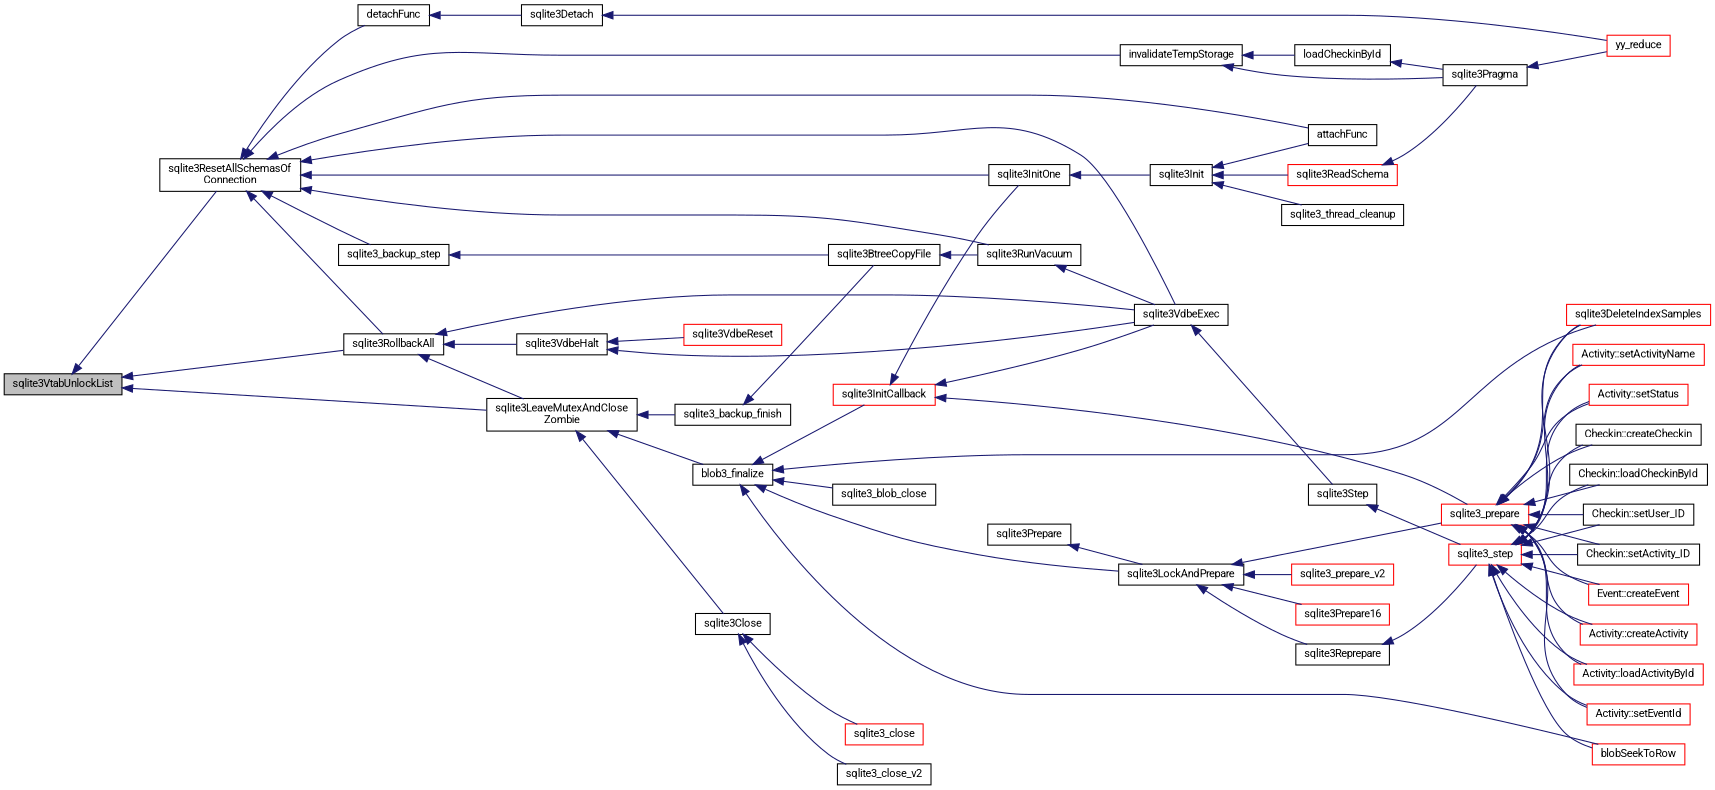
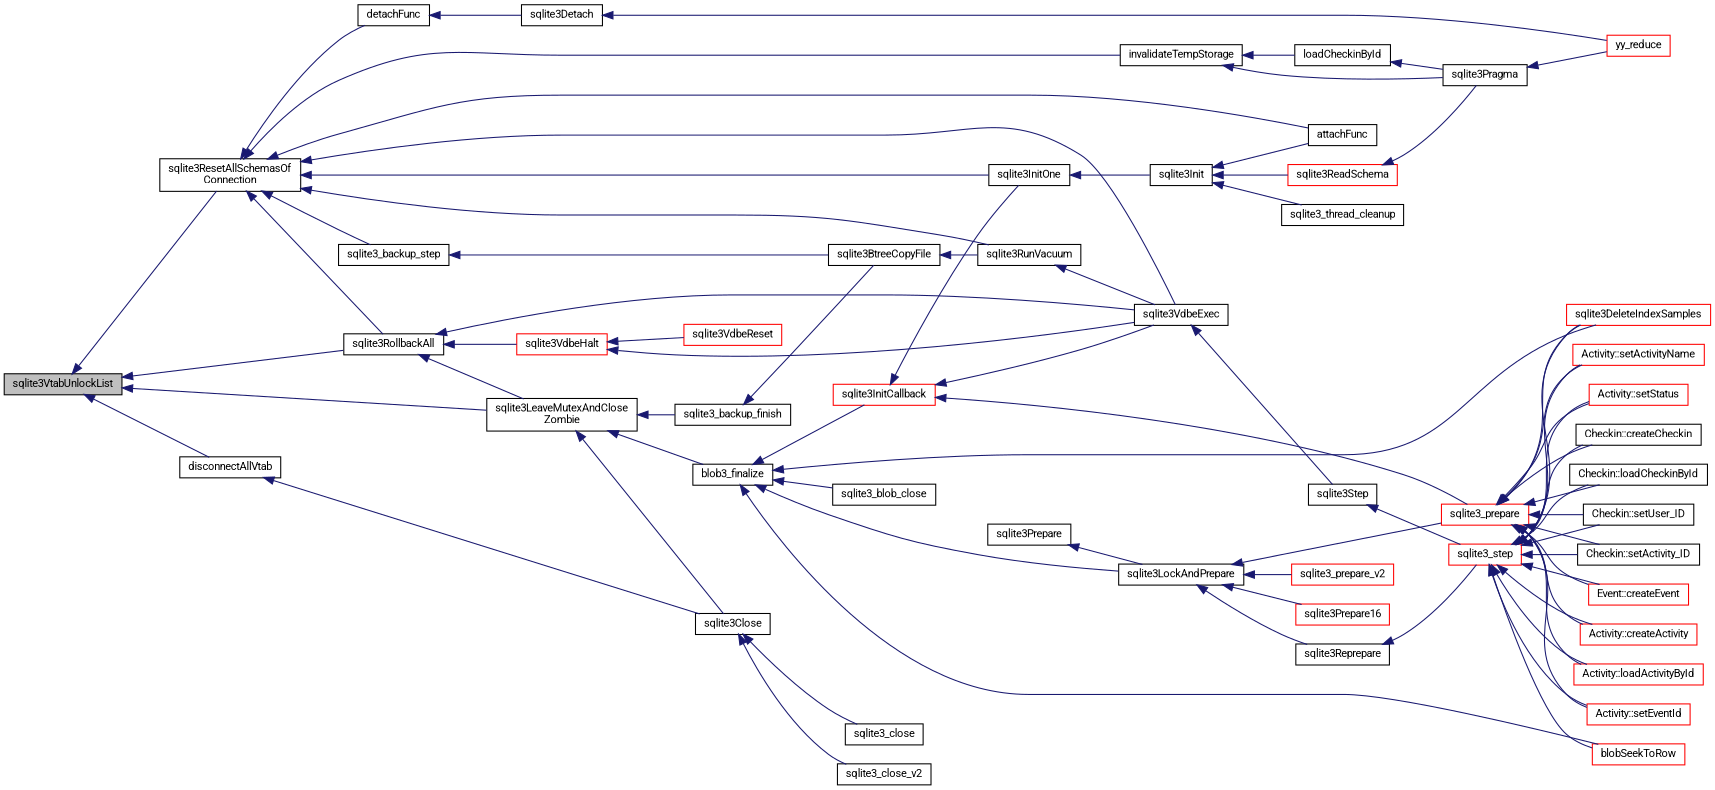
  digraph {
    fontname=Roboto
    rankdir=LR
    node [color=black fillcolor=white fontname=Roboto fontsize=10 shape=record style=filled]
    edge [color=midnightblue dir=back fontname=Roboto fontsize=10 labelfontname=FreeSans labelfontsize=10 style=solid]
    n1 [fillcolor=grey75 fontcolor=black height=0.2 label=sqlite3VtabUnlockList width=0.4]
    n2 [height=0.2 label="sqlite3ResetAllSchemasOf\lConnection" width=0.4]
    n3 [height=0.2 label="sqlite3LeaveMutexAndClose\lZombie" width=0.4]
+   n4 [height=0.2 label=disconnectAllVtab width=0.4]
    n5 [height=0.2 label=sqlite3RollbackAll width=0.4]
    n6 [height=0.2 label=sqlite3_backup_step width=0.4]
    n7 [height=0.2 label=sqlite3RunVacuum width=0.4]
    n8 [height=0.2 label=sqlite3VdbeExec width=0.4]
    n9 [height=0.2 label=attachFunc width=0.4]
    n10 [height=0.2 label=detachFunc width=0.4]
    n11 [height=0.2 label=invalidateTempStorage width=0.4]
    n12 [height=0.2 label=sqlite3InitOne width=0.4]
    n13 [height=0.2 label=sqlite3_backup_finish width=0.4]
    n14 [height=0.2 label=blob3_finalize width=0.4]
    n15 [height=0.2 label=sqlite3Close width=0.4]
    n16 [height=0.2 label=sqlite3Prepare width=0.4]
    n17 [height=0.2 label=sqlite3LockAndPrepare width=0.4]
    n18 [height=0.2 label=sqlite3BtreeCopyFile width=0.4]
    n19 [height=0.2 label=sqlite3Step width=0.4]
    n20 [height=0.2 label=sqlite3Detach width=0.4]
    n21 [height=0.2 label=loadCheckinById width=0.4]
    n22 [height=0.2 label=sqlite3Pragma width=0.4]
    n23 [height=0.2 label=sqlite3Init width=0.4]
-   n24 [height=0.2 label=sqlite3VdbeHalt width=0.4]
+   n24 [color=red height=0.2 label=sqlite3VdbeHalt width=0.4]
    n25 [color=red height=0.2 label=sqlite3_step width=0.4]
    n26 [color=red height=0.2 label="Activity::createActivity" width=0.4]
    n27 [color=red height=0.2 label="Activity::loadActivityById" width=0.4]
    n28 [color=red height=0.2 label="Activity::setEventId" width=0.4]
    n29 [color=red height=0.2 label="Activity::setActivityName" width=0.4]
    n30 [color=red height=0.2 label="Activity::setStatus" width=0.4]
    n31 [height=0.2 label="Checkin::createCheckin" width=0.4]
    n32 [height=0.2 label="Checkin::loadCheckinById" width=0.4]
    n33 [height=0.2 label="Checkin::setUser_ID" width=0.4]
    n34 [height=0.2 label="Checkin::setActivity_ID" width=0.4]
    n35 [color=red height=0.2 label="Event::createEvent" width=0.4]
    n36 [color=red height=0.2 label=blobSeekToRow width=0.4]
    n37 [color=red height=0.2 label=sqlite3DeleteIndexSamples width=0.4]
    n38 [color=red height=0.2 label=yy_reduce width=0.4]
    n39 [color=red height=0.2 label=sqlite3ReadSchema width=0.4]
    n40 [height=0.2 label=sqlite3_thread_cleanup width=0.4]
    n41 [color=red height=0.2 label=sqlite3VdbeReset width=0.4]
    n42 [height=0.2 label=sqlite3_blob_close width=0.4]
    n43 [color=red height=0.2 label=sqlite3InitCallback width=0.4]
-   n44 [color=red height=0.2 label=sqlite3_close width=0.4]
+   n44 [height=0.2 label=sqlite3_close width=0.4]
    n45 [height=0.2 label=sqlite3_close_v2 width=0.4]
    n46 [color=red height=0.2 label=sqlite3_prepare width=0.4]
    n47 [height=0.2 label=sqlite3Reprepare width=0.4]
    n48 [color=red height=0.2 label=sqlite3_prepare_v2 width=0.4]
    n49 [color=red height=0.2 label=sqlite3Prepare16 width=0.4]
    n1 -> n2
    n1 -> n3
+   n1 -> n4
    n1 -> n5
    n2 -> n5
    n2 -> n6
    n2 -> n7
    n2 -> n8
    n2 -> n9
    n2 -> n10
    n2 -> n11
    n2 -> n12
    n3 -> n13
    n3 -> n14
    n3 -> n15
+   n4 -> n15
    n5 -> n3
    n5 -> n8
    n5 -> n24
    n6 -> n18
    n7 -> n8
    n8 -> n19
    n10 -> n20
    n11 -> n21
    n11 -> n22
    n12 -> n23
    n13 -> n18
    n14 -> n17
    n14 -> n36
    n14 -> n37
    n14 -> n42
    n14 -> n43
    n15 -> n44
    n15 -> n45
    n16 -> n17
    n17 -> n46
    n17 -> n47
    n17 -> n48
    n17 -> n49
    n18 -> n7
    n19 -> n25
    n20 -> n38
    n21 -> n22
    n22 -> n38
    n23 -> n9
    n23 -> n39
    n23 -> n40
    n24 -> n8
    n24 -> n41
    n25 -> n26
    n25 -> n27
    n25 -> n28
    n25 -> n29
    n25 -> n30
    n25 -> n31
    n25 -> n32
    n25 -> n33
    n25 -> n34
    n25 -> n35
    n25 -> n36
    n25 -> n37
    n39 -> n22
    n43 -> n8
    n43 -> n12
    n43 -> n46
    n46 -> n26
    n46 -> n27
    n46 -> n28
    n46 -> n29
    n46 -> n30
    n46 -> n31
    n46 -> n32
    n46 -> n33
    n46 -> n34
    n46 -> n35
    n46 -> n37
    n47 -> n25
  }
